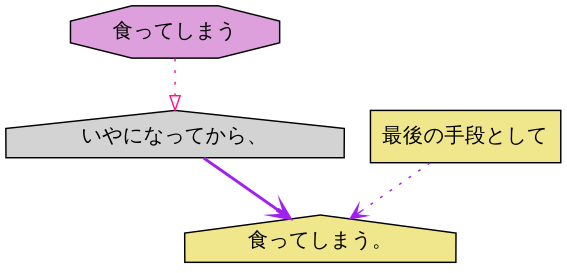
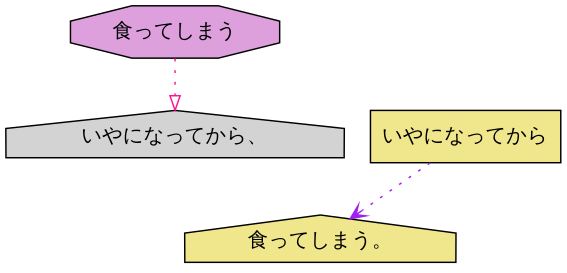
  digraph {
    node [fillcolor=khaki shape=house style=filled]
    edge [arrowhead=vee color=purple style=dotted]
    n1 [fillcolor=plum label="食ってしまう" shape=octagon]
    n2 [fillcolor=lightgrey label="いやになってから、"]
    n3 [label="食ってしまう。"]
-   n4 [label="最後の手段として" shape=box]
+   n4 [label="いやになってから" shape=box]
    n1 -> n2 [arrowhead=onormal color=deeppink]
-   n2 -> n3 [style=bold]
    n4 -> n3
  }
